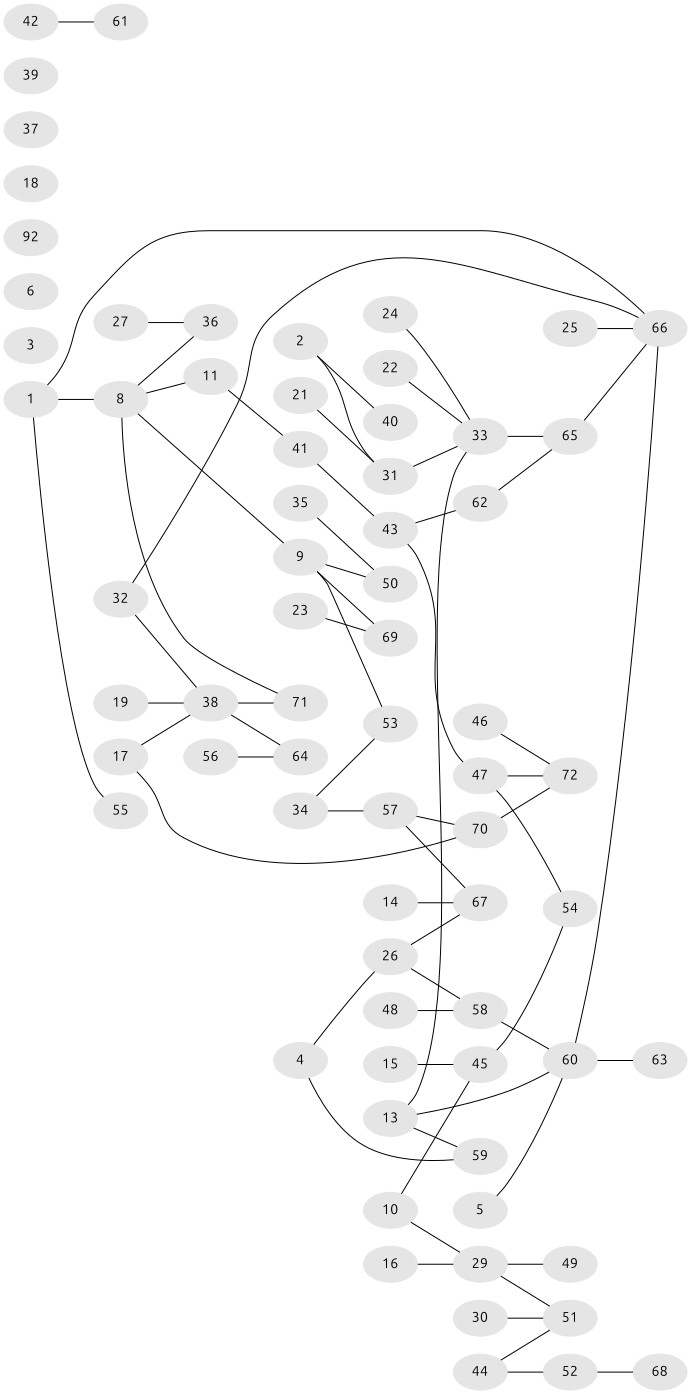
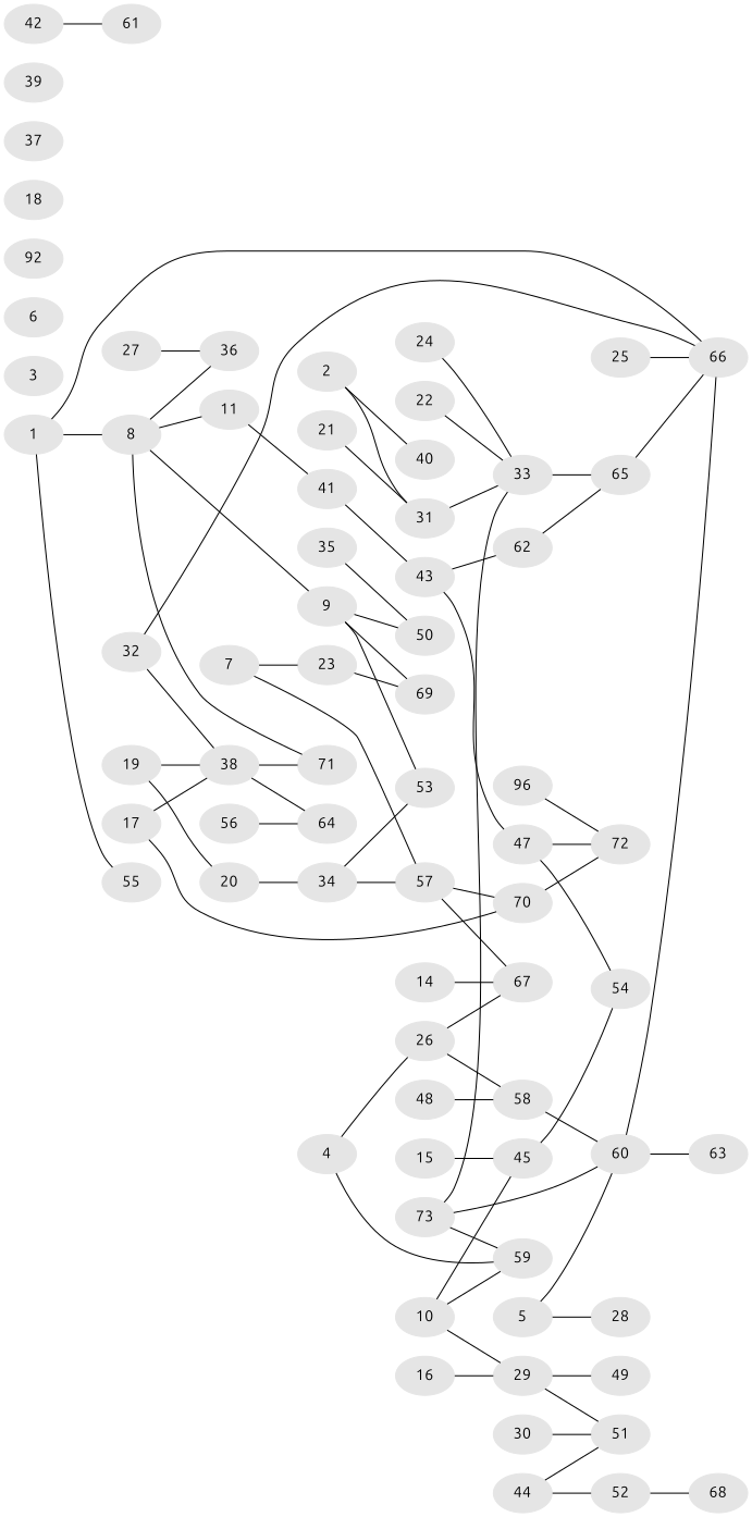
  graph {
    fontname=Ubuntu
    rankdir=LR
    node [color=gray90 fontname=Ubuntu style=filled]
    edge [fontname=Ubuntu]
    1
    8
    55
    66
    9
    11
    36
    71
    2
    31
    40
    33
    3
    4
    26
    59
    67
    58
    5
+   28
    60
    63
    6
+   7
    23
    57
    69
    70
    50
    53
    41
    10
    29
    45
    49
    51
    54
    43
    n39 [label=92]
-   13
+   13 [label=73]
    65
    14
    15
    16
    17
    38
    64
    72
    18
    19
+   20
    34
    21
    22
    24
    25
    27
    30
    32
    35
    37
    39
    47
    62
    42
    61
    44
    52
    68
-   46
+   46 [label=96]
    48
    56
    1 -- 8
    1 -- 55
    1 -- 66
    8 -- 9
    8 -- 11
    8 -- 36
    8 -- 71
    9 -- 69
    9 -- 50
    9 -- 53
    11 -- 41
    2 -- 31
    2 -- 40
    31 -- 33
    33 -- 65
    4 -- 26
    4 -- 59
    26 -- 67
    26 -- 58
    58 -- 60
+   5 -- 28
    5 -- 60
    60 -- 66
    60 -- 63
+   7 -- 23
+   7 -- 57
    23 -- 69
    57 -- 67
    57 -- 70
    70 -- 72
    41 -- 43
+   10 -- 59
    10 -- 29
    10 -- 45
    29 -- 49
    29 -- 51
    45 -- 54
    43 -- 47
    43 -- 62
    13 -- 33
    13 -- 59
    13 -- 60
    65 -- 66
    14 -- 67
    15 -- 45
    16 -- 29
    17 -- 70
    17 -- 38
    38 -- 71
    38 -- 64
    19 -- 38
+   19 -- 20
+   20 -- 34
    34 -- 57
    34 -- 53
    21 -- 31
    22 -- 33
    24 -- 33
    25 -- 66
    27 -- 36
    30 -- 51
    32 -- 66
    32 -- 38
    35 -- 50
    47 -- 54
    47 -- 72
    62 -- 65
    42 -- 61
    44 -- 51
    44 -- 52
    52 -- 68
    46 -- 72
    48 -- 58
    56 -- 64
  }
